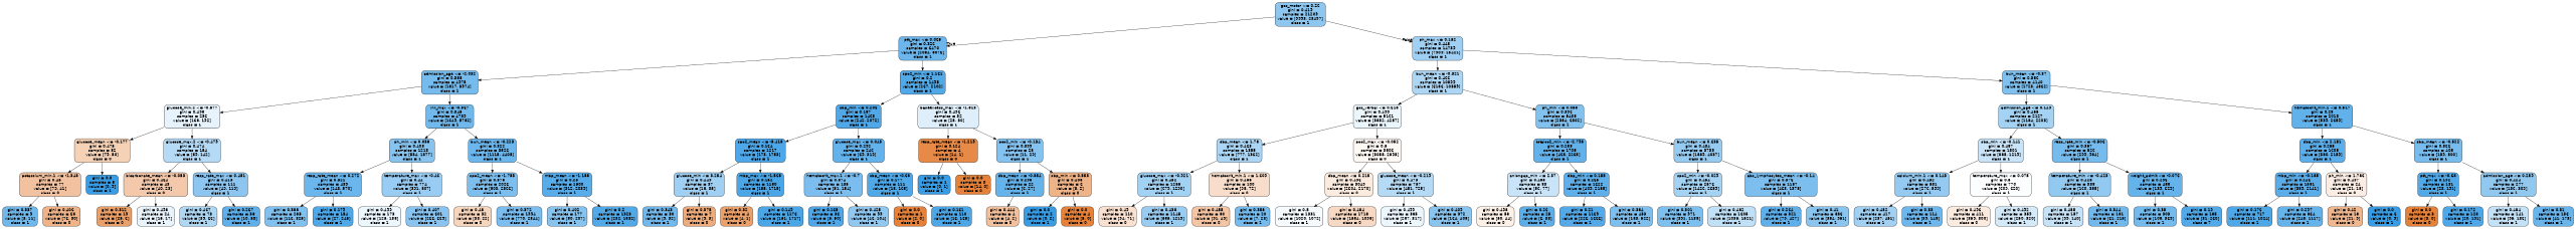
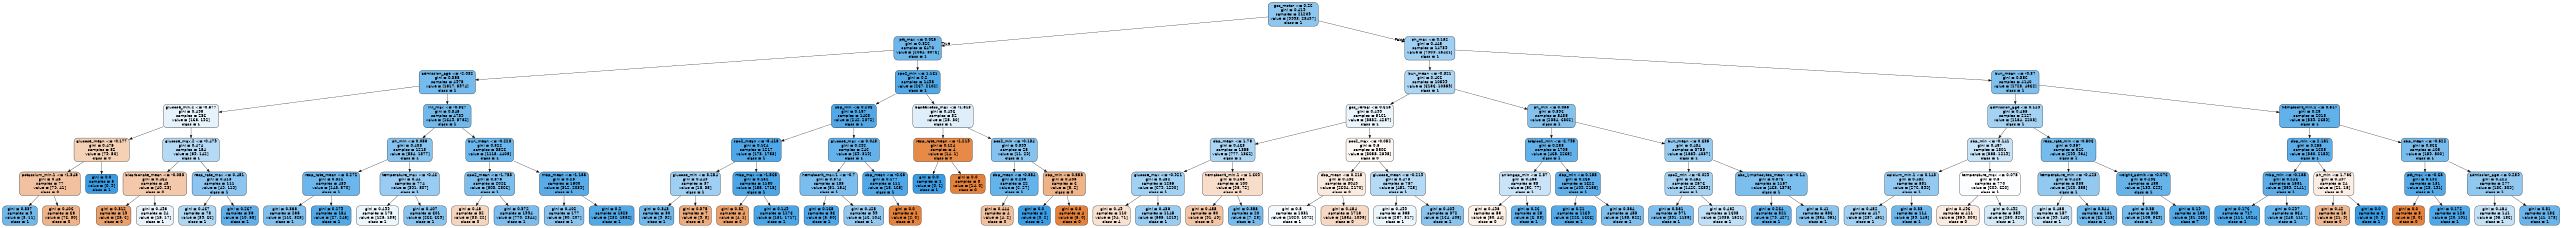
  digraph {
    node [color=black fillcolor="#399de5" fontname=helvetica shape=box style="filled, rounded"]
    edge [fontname=helvetica]
    n1 [fillcolor="#8dc7f0" label="gcs_motor <= 0.26\ngini = 0.419\nsamples = 21209\nvalue = [9993, 23497]\nclass = 1"]
    n2 [fillcolor="#6cb6ec" label="ptt_max <= 0.065\ngini = 0.326\nsamples = 6470\nvalue = [2084, 8076]\nclass = 1"]
    n3 [fillcolor="#9fcff2" label="ph_max <= 0.152\ngini = 0.448\nsamples = 14739\nvalue = [7909, 15421]\nclass = 1"]
    n4 [fillcolor="#75bbed" label="admission_age <= -2.032\ngini = 0.358\nsamples = 4975\nvalue = [1817, 5974]\nclass = 1"]
    n5 [fillcolor="#52a9e8" label="spo2_min <= 1.161\ngini = 0.2\nsamples = 1495\nvalue = [267, 2102]\nclass = 1"]
    n6 [fillcolor="#add6f4" label="bun_mean <= -0.321\ngini = 0.466\nsamples = 10599\nvalue = [6186, 10559]\nclass = 1"]
    n7 [fillcolor="#7fc0ee" label="bun_mean <= -0.37\ngini = 0.386\nsamples = 4140\nvalue = [1723, 4862]\nclass = 1"]
    n8 [fillcolor="#e6f3fc" label="glucose_min.2 <= -0.577\ngini = 0.498\nsamples = 236\nvalue = [168, 192]\nclass = 1"]
    n9 [fillcolor="#71b9ec" label="inr_max <= -0.367\ngini = 0.345\nsamples = 4739\nvalue = [1649, 5782]\nclass = 1"]
    n10 [fillcolor="#50a8e8" label="sbp_min <= 0.206\ngini = 0.187\nsamples = 1463\nvalue = [242, 2072]\nclass = 1"]
    n11 [fillcolor="#deeffb" label="baseexcess_max <= -1.813\ngini = 0.496\nsamples = 32\nvalue = [25, 30]\nclass = 1"]
    n12 [fillcolor="#f5d1b6" label="glucose_mean <= -0.177\ngini = 0.475\nsamples = 82\nvalue = [79, 50]\nclass = 0"]
    n13 [fillcolor="#b5daf5" label="glucose_max.2 <= -0.479\ngini = 0.474\nsamples = 154\nvalue = [89, 142]\nclass = 1"]
    n14 [fillcolor="#86c3ef" label="ph_min <= 0.058\ngini = 0.403\nsamples = 1213\nvalue = [534, 1377]\nclass = 1"]
    n15 [fillcolor="#6bb6ec" label="bun_mean <= -0.223\ngini = 0.322\nsamples = 3526\nvalue = [1115, 4405]\nclass = 1"]
    n16 [fillcolor="#f2c2a0" label="potassium_min.1 <= -1.348\ngini = 0.45\nsamples = 77\nvalue = [79, 41]\nclass = 0"]
    n17 [label="gini = 0.0\nsamples = 5\nvalue = [0, 9]\nclass = 1"]
    n18 [fillcolor="#f4c9ab" label="bicarbonate_mean <= -0.053\ngini = 0.464\nsamples = 43\nvalue = [40, 23]\nclass = 0"]
    n19 [fillcolor="#8bc5f0" label="resp_rate_max <= 0.451\ngini = 0.413\nsamples = 111\nvalue = [49, 119]\nclass = 1"]
    n20 [fillcolor="#6fb8ec" label="gini = 0.337\nsamples = 9\nvalue = [3, 11]\nclass = 1"]
    n21 [fillcolor="#efb387" label="gini = 0.406\nsamples = 68\nvalue = [76, 30]\nclass = 0"]
    n22 [fillcolor="#eb9f69" label="gini = 0.312\nsamples = 19\nvalue = [25, 6]\nclass = 0"]
    n23 [fillcolor="#e8f3fc" label="gini = 0.498\nsamples = 24\nvalue = [15, 17]\nclass = 1"]
    n24 [fillcolor="#aed7f4" label="gini = 0.467\nsamples = 73\nvalue = [39, 66]\nclass = 1"]
    n25 [fillcolor="#5eafea" label="gini = 0.267\nsamples = 38\nvalue = [10, 53]\nclass = 1"]
    n26 [fillcolor="#6bb6ec" label="resp_rate_mean <= 0.272\ngini = 0.321\nsamples = 439\nvalue = [143, 570]\nclass = 1"]
    n27 [fillcolor="#99ccf2" label="temperature_max <= -0.46\ngini = 0.44\nsamples = 774\nvalue = [391, 807]\nclass = 1"]
    n28 [fillcolor="#7cbeee" label="spo2_mean <= -1.753\ngini = 0.378\nsamples = 2026\nvalue = [803, 2366]\nclass = 1"]
    n29 [fillcolor="#57ace9" label="mbp_mean <= -1.188\ngini = 0.23\nsamples = 1500\nvalue = [312, 2039]\nclass = 1"]
    n30 [fillcolor="#80c0ee" label="gini = 0.388\nsamples = 285\nvalue = [116, 325]\nclass = 1"]
    n31 [fillcolor="#4fa8e8" label="gini = 0.179\nsamples = 154\nvalue = [27, 245]\nclass = 1"]
    n32 [fillcolor="#ecf6fd" label="gini = 0.499\nsamples = 173\nvalue = [125, 138]\nclass = 1"]
    n33 [fillcolor="#88c4ef" label="gini = 0.407\nsamples = 601\nvalue = [266, 669]\nclass = 1"]
    n34 [fillcolor="#f6d5bd" label="gini = 0.48\nsamples = 32\nvalue = [33, 22]\nclass = 0"]
    n35 [fillcolor="#7abdee" label="gini = 0.372\nsamples = 1994\nvalue = [770, 2344]\nclass = 1"]
    n36 [fillcolor="#86c3ef" label="gini = 0.402\nsamples = 177\nvalue = [80, 207]\nclass = 1"]
    n37 [fillcolor="#52a9e8" label="gini = 0.2\nsamples = 1323\nvalue = [232, 1832]\nclass = 1"]
    n38 [fillcolor="#4da7e8" label="spo2_mean <= -5.418\ngini = 0.164\nsamples = 1217\nvalue = [173, 1753]\nclass = 1"]
    n39 [fillcolor="#64b2eb" label="glucose_max <= 0.043\ngini = 0.292\nsamples = 246\nvalue = [69, 319]\nclass = 1"]
    n40 [fillcolor="#e78a47" label="resp_rate_mean <= -1.219\ngini = 0.124\nsamples = 4\nvalue = [14, 1]\nclass = 0"]
    n41 [fillcolor="#84c2ef" label="pco2_min <= -0.134\ngini = 0.399\nsamples = 28\nvalue = [11, 29]\nclass = 1"]
    n42 [fillcolor="#9fcff2" label="glucose_min <= 3.254\ngini = 0.449\nsamples = 37\nvalue = [18, 35]\nclass = 1"]
    n43 [fillcolor="#4ba6e7" label="mbp_max <= -1.565\ngini = 0.152\nsamples = 1180\nvalue = [155, 1718]\nclass = 1"]
    n44 [fillcolor="#7bbdee" label="hematocrit_max.1 <= -0.7\ngini = 0.374\nsamples = 135\nvalue = [51, 154]\nclass = 1"]
    n45 [fillcolor="#4fa8e8" label="sbp_mean <= -0.68\ngini = 0.177\nsamples = 111\nvalue = [18, 165]\nclass = 1"]
    n46 [fillcolor="#71b9ec" label="gini = 0.343\nsamples = 30\nvalue = [9, 32]\nclass = 1"]
    n47 [fillcolor="#eeab7b" label="gini = 0.375\nsamples = 7\nvalue = [9, 3]\nclass = 0"]
    n48 [fillcolor="#eca06a" label="gini = 0.32\nsamples = 4\nvalue = [4, 1]\nclass = 0"]
    n49 [fillcolor="#4aa6e7" label="gini = 0.149\nsamples = 1176\nvalue = [151, 1717]\nclass = 1"]
    n50 [fillcolor="#4da7e8" label="gini = 0.165\nsamples = 36\nvalue = [5, 50]\nclass = 1"]
    n51 [fillcolor="#91c8f0" label="gini = 0.425\nsamples = 99\nvalue = [46, 104]\nclass = 1"]
    n52 [fillcolor="#e58139" label="gini = 0.0\nsamples = 1\nvalue = [2, 0]\nclass = 0"]
-   n53 [fillcolor="#4ca7e8" label="gini = 0.161\nsamples = 110\nvalue = [16, 165]\nclass = 1"]
    n54 [label="gini = 0.0\nsamples = 1\nvalue = [0, 1]\nclass = 1"]
    n55 [fillcolor="#e58139" label="gini = 0.0\nsamples = 3\nvalue = [14, 0]\nclass = 0"]
    n56 [fillcolor="#65b3eb" label="dbp_mean <= -0.854\ngini = 0.298\nsamples = 22\nvalue = [6, 27]\nclass = 1"]
    n57 [fillcolor="#efb388" label="sbp_min <= 0.553\ngini = 0.408\nsamples = 6\nvalue = [5, 2]\nclass = 0"]
    n58 [fillcolor="#f2c09c" label="gini = 0.444\nsamples = 4\nvalue = [4, 2]\nclass = 0"]
    n59 [label="gini = 0.0\nsamples = 2\nvalue = [0, 2]\nclass = 1"]
    n60 [fillcolor="#e58139" label="gini = 0.0\nsamples = 4\nvalue = [5, 0]\nclass = 0"]
    n61 [fillcolor="#ebf5fc" label="gcs_verbal <= 0.618\ngini = 0.499\nsamples = 5161\nvalue = [3832, 4257]\nclass = 1"]
    n62 [fillcolor="#83c2ef" label="ph_min <= 0.058\ngini = 0.396\nsamples = 5438\nvalue = [2354, 6302]\nclass = 1"]
    n63 [fillcolor="#a3d2f3" label="admission_age <= 0.149\ngini = 0.455\nsamples = 2127\nvalue = [1184, 2203]\nclass = 1"]
    n64 [fillcolor="#61b1ea" label="hematocrit_min.1 <= 0.517\ngini = 0.28\nsamples = 2013\nvalue = [539, 2659]\nclass = 1"]
    n65 [fillcolor="#aad5f4" label="dbp_mean <= 1.78\ngini = 0.463\nsamples = 1355\nvalue = [777, 1362]\nclass = 1"]
    n66 [fillcolor="#fef8f5" label="pco2_max <= -0.052\ngini = 0.5\nsamples = 3806\nvalue = [3055, 2895]\nclass = 0"]
    n67 [fillcolor="#62b1ea" label="totalco2_min <= -2.795\ngini = 0.283\nsamples = 1705\nvalue = [465, 2265]\nclass = 1"]
    n68 [fillcolor="#96cbf1" label="bun_mean <= 0.635\ngini = 0.434\nsamples = 3733\nvalue = [1889, 4037]\nclass = 1"]
    n69 [fillcolor="#a1d1f3" label="glucose_max <= -0.921\ngini = 0.452\nsamples = 1255\nvalue = [679, 1290]\nclass = 1"]
    n70 [fillcolor="#f8deca" label="hematocrit_min.1 <= 1.609\ngini = 0.488\nsamples = 100\nvalue = [98, 72]\nclass = 0"]
    n71 [fillcolor="#fbeade" label="dbp_mean <= 0.215\ngini = 0.496\nsamples = 3049\nvalue = [2604, 2170]\nclass = 0"]
    n72 [fillcolor="#b4daf5" label="glucose_mean <= -0.219\ngini = 0.473\nsamples = 757\nvalue = [451, 725]\nclass = 1"]
-   n73 [fillcolor="#f9e0cf" label="gini = 0.49\nsamples = 110\nvalue = [94, 71]\nclass = 0"]
+   n73 [fillcolor="#f9e0cf" label="gini = 0.49\nsamples = 110\nvalue = [94, 71]\nclass = 4"]
    n74 [fillcolor="#98ccf1" label="gini = 0.438\nsamples = 1145\nvalue = [585, 1219]\nclass = 1"]
    n75 [fillcolor="#f3c5a4" label="gini = 0.455\nsamples = 80\nvalue = [91, 49]\nclass = 0"]
    n76 [fillcolor="#75bbed" label="gini = 0.358\nsamples = 20\nvalue = [7, 23]\nclass = 1"]
    n77 [fillcolor="#f5fafe" label="gini = 0.5\nsamples = 1331\nvalue = [1020, 1072]\nclass = 1"]
    n78 [fillcolor="#f7d8c2" label="gini = 0.484\nsamples = 1718\nvalue = [1584, 1098]\nclass = 0"]
    n79 [fillcolor="#ecf6fd" label="gini = 0.499\nsamples = 385\nvalue = [287, 317]\nclass = 1"]
    n80 [fillcolor="#89c4ef" label="gini = 0.409\nsamples = 372\nvalue = [164, 408]\nclass = 1"]
    n81 [fillcolor="#c9e4f8" label="aniongap_min <= 2.37\ngini = 0.488\nsamples = 83\nvalue = [56, 77]\nclass = 1"]
    n82 [fillcolor="#5eafea" label="dbp_min <= 0.155\ngini = 0.265\nsamples = 1622\nvalue = [409, 2188]\nclass = 1"]
    n83 [fillcolor="#a3d2f3" label="spo2_min <= -0.029\ngini = 0.454\nsamples = 2576\nvalue = [1426, 2659]\nclass = 1"]
    n84 [fillcolor="#7cbeee" label="abs_lymphocytes_mean <= -0.14\ngini = 0.376\nsamples = 1157\nvalue = [463, 1378]\nclass = 1"]
    n85 [fillcolor="#fcf0e7" label="gini = 0.498\nsamples = 58\nvalue = [50, 44]\nclass = 0"]
    n86 [fillcolor="#5dafea" label="gini = 0.26\nsamples = 25\nvalue = [6, 33]\nclass = 1"]
    n87 [fillcolor="#54aae9" label="gini = 0.21\nsamples = 1169\nvalue = [226, 1666]\nclass = 1"]
    n88 [fillcolor="#7ebfee" label="gini = 0.384\nsamples = 453\nvalue = [183, 522]\nclass = 1"]
-   n89 [fillcolor="#7dbfee" label="gini = 0.301\nsamples = 971\nvalue = [391, 1138]\nclass = 1"]
+   n89 [fillcolor="#7dbfee" label="gini = 0.381\nsamples = 971\nvalue = [391, 1138]\nclass = 1"]
    n90 [fillcolor="#c0e0f7" label="gini = 0.482\nsamples = 1605\nvalue = [1035, 1521]\nclass = 1"]
    n91 [fillcolor="#5eafea" label="gini = 0.264\nsamples = 321\nvalue = [79, 427]\nclass = 1"]
    n92 [fillcolor="#89c5ef" label="gini = 0.41\nsamples = 836\nvalue = [384, 951]\nclass = 1"]
    n93 [fillcolor="#c9e4f8" label="sbp_min <= -0.141\ngini = 0.487\nsamples = 1301\nvalue = [885, 1219]\nclass = 1"]
    n94 [fillcolor="#75bbed" label="resp_rate_min <= -0.506\ngini = 0.357\nsamples = 826\nvalue = [299, 984]\nclass = 1"]
    n95 [fillcolor="#5caeea" label="dbp_min <= 2.151\ngini = 0.255\nsamples = 1605\nvalue = [380, 2159]\nclass = 1"]
    n96 [fillcolor="#78bced" label="sbp_mean <= -0.522\ngini = 0.366\nsamples = 408\nvalue = [159, 500]\nclass = 1"]
    n97 [fillcolor="#94caf1" label="calcium_min.1 <= 0.143\ngini = 0.432\nsamples = 531\nvalue = [276, 599]\nclass = 1"]
    n98 [fillcolor="#fbfdff" label="temperature_max <= 0.075\ngini = 0.5\nsamples = 770\nvalue = [609, 620]\nclass = 1"]
    n99 [fillcolor="#92c9f1" label="temperature_min <= -0.423\ngini = 0.428\nsamples = 338\nvalue = [160, 355]\nclass = 1"]
    n100 [fillcolor="#65b3eb" label="weight_admit <= -0.076\ngini = 0.296\nsamples = 488\nvalue = [139, 629]\nclass = 1"]
    n101 [fillcolor="#a1d0f3" label="gini = 0.452\nsamples = 417\nvalue = [237, 451]\nclass = 1"]
    n102 [fillcolor="#6db7ec" label="gini = 0.33\nsamples = 114\nvalue = [39, 148]\nclass = 1"]
    n103 [fillcolor="#fbeade" label="gini = 0.496\nsamples = 411\nvalue = [359, 300]\nclass = 0"]
    n104 [fillcolor="#d4eaf9" label="gini = 0.492\nsamples = 359\nvalue = [250, 320]\nclass = 1"]
    n105 [fillcolor="#c5e2f7" label="gini = 0.485\nsamples = 157\nvalue = [99, 140]\nclass = 1"]
    n106 [fillcolor="#71b9ec" label="gini = 0.344\nsamples = 181\nvalue = [61, 215]\nclass = 1"]
    n107 [fillcolor="#73baed" label="gini = 0.35\nsamples = 303\nvalue = [108, 369]\nclass = 1"]
    n108 [fillcolor="#51a9e8" label="gini = 0.19\nsamples = 185\nvalue = [31, 260]\nclass = 7"]
    n109 [fillcolor="#5aade9" label="mbp_min <= -0.185\ngini = 0.246\nsamples = 1581\nvalue = [359, 2141]\nclass = 1"]
    n110 [fillcolor="#fbede3" label="ph_min <= 1.786\ngini = 0.497\nsamples = 24\nvalue = [21, 18]\nclass = 0"]
    n111 [fillcolor="#51a9e8" label="ptt_max <= -0.68\ngini = 0.192\nsamples = 131\nvalue = [23, 191]\nclass = 1"]
    n112 [fillcolor="#90c8f0" label="admission_age <= 0.259\ngini = 0.424\nsamples = 277\nvalue = [136, 309]\nclass = 1"]
    n113 [fillcolor="#4ea8e8" label="gini = 0.176\nsamples = 717\nvalue = [111, 1024]\nclass = 1"]
    n114 [fillcolor="#65b3eb" label="gini = 0.297\nsamples = 864\nvalue = [248, 1117]\nclass = 1"]
    n115 [fillcolor="#f0b78e" label="gini = 0.42\nsamples = 18\nvalue = [21, 9]\nclass = 0"]
    n116 [label="gini = 0.0\nsamples = 6\nvalue = [0, 9]\nclass = 1"]
    n117 [fillcolor="#e58139" label="gini = 0.0\nsamples = 3\nvalue = [3, 0]\nclass = 0"]
    n118 [fillcolor="#4ea7e8" label="gini = 0.172\nsamples = 128\nvalue = [20, 191]\nclass = 1"]
    n119 [fillcolor="#c3e1f7" label="gini = 0.484\nsamples = 141\nvalue = [95, 136]\nclass = 1"]
    n120 [fillcolor="#68b4eb" label="gini = 0.31\nsamples = 136\nvalue = [41, 173]\nclass = 1"]
    n1 -> n2 [headlabel=True labelangle=45 labeldistance=2.5]
    n1 -> n3 [headlabel=False labelangle=-45 labeldistance=2.5]
    n2 -> n4
    n2 -> n5
    n3 -> n6
    n3 -> n7
    n4 -> n8
    n4 -> n9
    n5 -> n10
    n5 -> n11
    n6 -> n61
    n6 -> n62
    n7 -> n63
    n7 -> n64
    n8 -> n12
    n8 -> n13
    n9 -> n14
    n9 -> n15
    n10 -> n38
    n10 -> n39
    n11 -> n40
    n11 -> n41
    n12 -> n16
    n12 -> n17
    n13 -> n18
    n13 -> n19
    n14 -> n26
    n14 -> n27
    n15 -> n28
    n15 -> n29
    n16 -> n20
    n16 -> n21
    n18 -> n22
    n18 -> n23
    n19 -> n24
    n19 -> n25
    n26 -> n30
    n26 -> n31
    n27 -> n32
    n27 -> n33
    n28 -> n34
    n28 -> n35
    n29 -> n36
    n29 -> n37
    n38 -> n42
    n38 -> n43
    n39 -> n44
    n39 -> n45
    n40 -> n54
    n40 -> n55
    n41 -> n56
    n41 -> n57
    n42 -> n46
    n42 -> n47
    n43 -> n48
    n43 -> n49
    n44 -> n50
    n44 -> n51
    n45 -> n52
-   n45 -> n53
    n56 -> n58
    n57 -> n59
    n57 -> n60
    n61 -> n65
    n61 -> n66
    n62 -> n67
    n62 -> n68
    n63 -> n93
    n63 -> n94
    n64 -> n95
    n64 -> n96
    n65 -> n69
    n65 -> n70
    n66 -> n71
    n66 -> n72
    n67 -> n81
    n67 -> n82
    n68 -> n83
    n68 -> n84
    n69 -> n73
    n69 -> n74
    n70 -> n75
    n70 -> n76
    n71 -> n77
    n71 -> n78
    n72 -> n79
    n72 -> n80
    n81 -> n85
    n81 -> n86
    n82 -> n87
    n82 -> n88
    n83 -> n89
    n83 -> n90
    n84 -> n91
    n84 -> n92
    n93 -> n97
    n93 -> n98
    n94 -> n99
    n94 -> n100
    n95 -> n109
    n95 -> n110
    n96 -> n111
    n96 -> n112
    n97 -> n101
    n97 -> n102
    n98 -> n103
    n98 -> n104
    n99 -> n105
    n99 -> n106
    n100 -> n107
    n100 -> n108
    n109 -> n113
    n109 -> n114
    n110 -> n115
    n110 -> n116
    n111 -> n117
    n111 -> n118
    n112 -> n119
    n112 -> n120
  }
